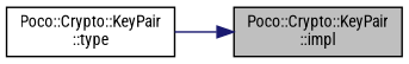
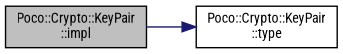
  digraph {
    rankdir=RL
    fontname="Roboto Condensed"
    node [color=black fontname="Roboto Condensed" fontsize=10 shape=record style=filled]
    n1 [fillcolor=grey75 fontcolor=black height=0.2 label="Poco::Crypto::KeyPair\l::impl" width=0.4]
    n2 [fillcolor=white height=0.2 label="Poco::Crypto::KeyPair\l::type" width=0.4]
-   n1 -> n2 [color=midnightblue dir=back fontname="Roboto Condensed" fontsize=10 labelfontname=Helvetica labelfontsize=10 style=solid]
+   n2 -> n1 [color=midnightblue dir=back fontname="Roboto Condensed" fontsize=10 labelfontname=Helvetica labelfontsize=10 style=solid]
  }
